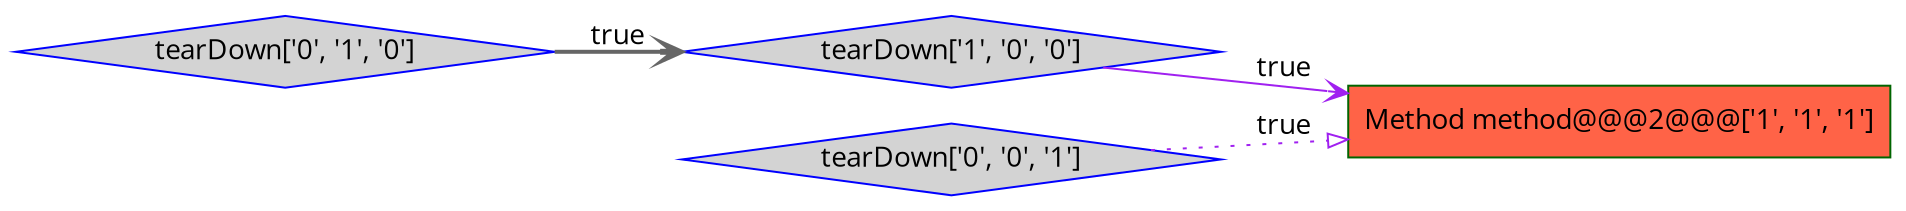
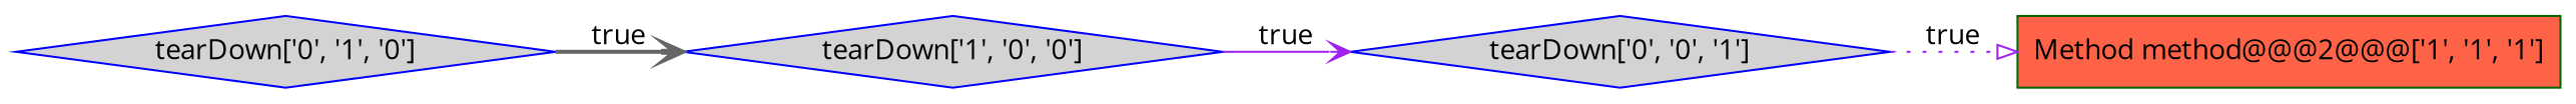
  digraph {
    fontname="Open Sans"
    rankdir=LR
    node [color=blue fillcolor=lightgray fontname="Open Sans" shape=diamond style=filled]
    edge [arrowhead=vee color=purple fontname="Open Sans"]
    n1 [color=darkgreen fillcolor=tomato label="Method method@@@2@@@['1', '1', '1']" shape=box]
    n2 [label="tearDown['0', '1', '0']"]
    n3 [label="tearDown['1', '0', '0']"]
    n4 [label="tearDown['0', '0', '1']"]
    n2 -> n3 [color=gray40 label=true style=bold]
-   n3 -> n1 [label=true style=solid]
+   n3 -> n4 [label=true style=solid]
    n4 -> n1 [arrowhead=onormal label=true style=dotted]
  }
